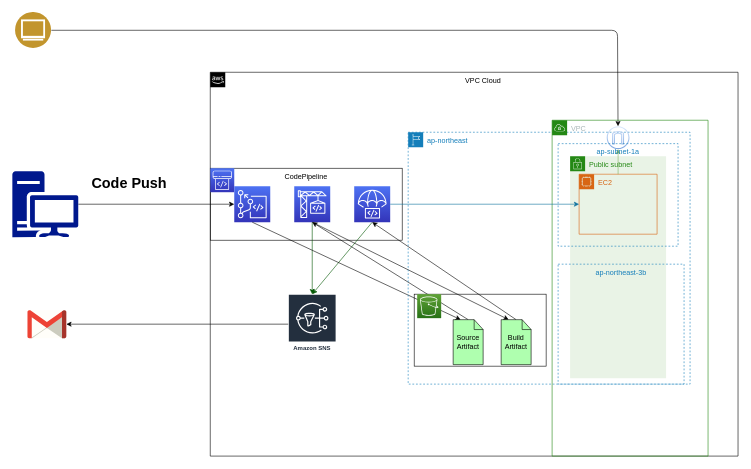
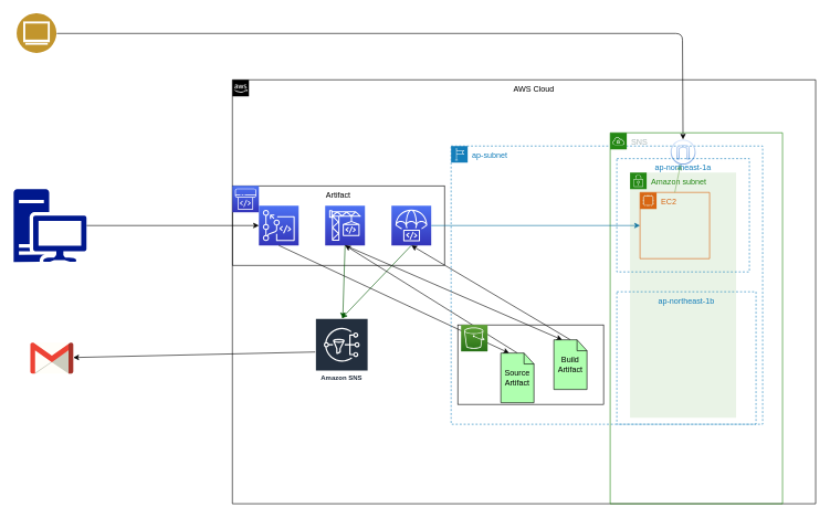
  <mxCell id="0" />
  <mxCell id="1" parent="0" />
- <mxCell id="2" value="VPC Cloud" style="points=[[0,0],[0.25,0],[0.5,0],[0.75,0],[1,0],[1,0.25],[1,0.5],[1,0.75],[1,1],[0.75,1],[0.5,1],[0.25,1],[0,1],[0,0.75],[0,0.5],[0,0.25]];outlineConnect=0;html=1;whiteSpace=wrap;fontSize=12;fontStyle=0;container=0;pointerEvents=0;collapsible=0;recursiveResize=0;shape=mxgraph.aws4.group;grIcon=mxgraph.aws4.group_aws_cloud_alt;fillColor=none;verticalAlign=top;align=center;spacingLeft=30;dashed=0;" parent="1" vertex="1"><mxGeometry x="350" y="120" width="880" height="640" as="geometry" /></mxCell>
+ <mxCell id="2" value="AWS Cloud" style="points=[[0,0],[0.25,0],[0.5,0],[0.75,0],[1,0],[1,0.25],[1,0.5],[1,0.75],[1,1],[0.75,1],[0.5,1],[0.25,1],[0,1],[0,0.75],[0,0.5],[0,0.25]];outlineConnect=0;html=1;whiteSpace=wrap;fontSize=12;fontStyle=0;container=0;pointerEvents=0;collapsible=0;recursiveResize=0;shape=mxgraph.aws4.group;grIcon=mxgraph.aws4.group_aws_cloud_alt;fillColor=none;verticalAlign=top;align=center;spacingLeft=30;dashed=0;" parent="1" vertex="1"><mxGeometry x="350" y="120" width="880" height="640" as="geometry" /></mxCell>
  <mxCell id="3" style="edgeStyle=none;html=1;exitX=1;exitY=0.5;exitDx=0;exitDy=0;endArrow=classic;endFill=1;" parent="1" source="4" target="24" edge="1"><mxGeometry relative="1" as="geometry"><mxPoint x="1030" y="50" as="targetPoint" /><Array as="points"><mxPoint x="1029" y="50" /></Array></mxGeometry></mxCell>
  <mxCell id="4" value="" style="aspect=fixed;perimeter=ellipsePerimeter;html=1;align=center;shadow=0;dashed=0;fontColor=#4277BB;labelBackgroundColor=#ffffff;fontSize=12;spacingTop=3;image;image=img/lib/ibm/users/browser.svg;fillColor=none;" parent="1" vertex="1"><mxGeometry x="25" y="20" width="60" height="60" as="geometry" /></mxCell>
- <mxCell id="5" value="CodePipeline" style="dashed=0;verticalAlign=top;fontStyle=0;fillColor=none;" parent="1" vertex="1"><mxGeometry x="350" y="280" width="320" height="120" as="geometry" /></mxCell>
+ <mxCell id="5" value="Artifact" style="dashed=0;verticalAlign=top;fontStyle=0;fillColor=none;" parent="1" vertex="1"><mxGeometry x="350" y="280" width="320" height="120" as="geometry" /></mxCell>
  <mxCell id="6" value="" style="sketch=0;points=[[0,0,0],[0.25,0,0],[0.5,0,0],[0.75,0,0],[1,0,0],[0,1,0],[0.25,1,0],[0.5,1,0],[0.75,1,0],[1,1,0],[0,0.25,0],[0,0.5,0],[0,0.75,0],[1,0.25,0],[1,0.5,0],[1,0.75,0]];outlineConnect=0;fontColor=#232F3E;gradientColor=#4D72F3;gradientDirection=north;fillColor=#3334B9;strokeColor=#ffffff;dashed=0;verticalLabelPosition=bottom;verticalAlign=top;align=center;html=1;fontSize=12;fontStyle=0;aspect=fixed;shape=mxgraph.aws4.resourceIcon;resIcon=mxgraph.aws4.codepipeline;" vertex="1" parent="1"><mxGeometry x="350" y="280" width="40" height="40" as="geometry" /></mxCell>
  <mxCell id="7" style="edgeStyle=none;html=1;exitX=0.5;exitY=1;exitDx=0;exitDy=0;exitPerimeter=0;fontColor=#000000;fillColor=#008a00;strokeColor=#005700;entryX=0.5;entryY=0;entryDx=0;entryDy=0;entryPerimeter=0;" edge="1" parent="1" source="8" target="31"><mxGeometry relative="1" as="geometry"><mxPoint x="530" y="490" as="targetPoint" /></mxGeometry></mxCell>
  <mxCell id="8" value="" style="sketch=0;points=[[0,0,0],[0.25,0,0],[0.5,0,0],[0.75,0,0],[1,0,0],[0,1,0],[0.25,1,0],[0.5,1,0],[0.75,1,0],[1,1,0],[0,0.25,0],[0,0.5,0],[0,0.75,0],[1,0.25,0],[1,0.5,0],[1,0.75,0]];outlineConnect=0;fontColor=#232F3E;gradientColor=#4D72F3;gradientDirection=north;fillColor=#3334B9;strokeColor=#ffffff;dashed=0;verticalLabelPosition=bottom;verticalAlign=top;align=center;html=1;fontSize=12;fontStyle=0;aspect=fixed;shape=mxgraph.aws4.resourceIcon;resIcon=mxgraph.aws4.codedeploy;" vertex="1" parent="1"><mxGeometry x="590" y="310" width="60" height="60" as="geometry" /></mxCell>
  <mxCell id="9" value="" style="sketch=0;points=[[0,0,0],[0.25,0,0],[0.5,0,0],[0.75,0,0],[1,0,0],[0,1,0],[0.25,1,0],[0.5,1,0],[0.75,1,0],[1,1,0],[0,0.25,0],[0,0.5,0],[0,0.75,0],[1,0.25,0],[1,0.5,0],[1,0.75,0]];outlineConnect=0;fontColor=#232F3E;gradientColor=#4D72F3;gradientDirection=north;fillColor=#3334B9;strokeColor=#ffffff;dashed=0;verticalLabelPosition=bottom;verticalAlign=top;align=center;html=1;fontSize=12;fontStyle=0;aspect=fixed;shape=mxgraph.aws4.resourceIcon;resIcon=mxgraph.aws4.codecommit;" vertex="1" parent="1"><mxGeometry x="390" y="310" width="60" height="60" as="geometry" /></mxCell>
  <mxCell id="10" style="edgeStyle=none;html=1;exitX=0.5;exitY=1;exitDx=0;exitDy=0;exitPerimeter=0;fontColor=#000000;fillColor=#008a00;strokeColor=#005700;" edge="1" parent="1" source="11" target="31"><mxGeometry relative="1" as="geometry" /></mxCell>
  <mxCell id="11" value="" style="sketch=0;points=[[0,0,0],[0.25,0,0],[0.5,0,0],[0.75,0,0],[1,0,0],[0,1,0],[0.25,1,0],[0.5,1,0],[0.75,1,0],[1,1,0],[0,0.25,0],[0,0.5,0],[0,0.75,0],[1,0.25,0],[1,0.5,0],[1,0.75,0]];outlineConnect=0;fontColor=#232F3E;gradientColor=#4D72F3;gradientDirection=north;fillColor=#3334B9;strokeColor=#ffffff;dashed=0;verticalLabelPosition=bottom;verticalAlign=top;align=center;html=1;fontSize=12;fontStyle=0;aspect=fixed;shape=mxgraph.aws4.resourceIcon;resIcon=mxgraph.aws4.codebuild;" vertex="1" parent="1"><mxGeometry x="490" y="310" width="60" height="60" as="geometry" /></mxCell>
  <mxCell id="12" style="edgeStyle=none;html=1;exitX=1;exitY=0.5;exitDx=0;exitDy=0;exitPerimeter=0;endArrow=classic;endFill=1;" parent="1" source="13" target="9" edge="1"><mxGeometry relative="1" as="geometry"><mxPoint x="150" y="340" as="targetPoint" /></mxGeometry></mxCell>
  <mxCell id="13" value="" style="sketch=0;aspect=fixed;pointerEvents=1;shadow=0;dashed=0;html=1;strokeColor=none;labelPosition=center;verticalLabelPosition=bottom;verticalAlign=top;align=center;fillColor=#00188D;shape=mxgraph.mscae.enterprise.workstation_client" parent="1" vertex="1"><mxGeometry x="20" y="285" width="110" height="110" as="geometry" /></mxCell>
  <mxCell id="14" style="edgeStyle=none;html=1;exitX=0.5;exitY=0;exitDx=0;exitDy=0;exitPerimeter=0;entryX=0.5;entryY=1;entryDx=0;entryDy=0;entryPerimeter=0;fontColor=#000000;" edge="1" parent="1" source="30" target="8"><mxGeometry relative="1" as="geometry" /></mxCell>
- <mxCell id="15" value="&lt;h1&gt;Code Push&lt;/h1&gt;" style="text;html=1;strokeColor=none;fillColor=none;spacing=5;spacingTop=-20;whiteSpace=wrap;overflow=hidden;rounded=0;align=center;" parent="1" vertex="1"><mxGeometry x="140" y="285" width="150" height="50" as="geometry" /></mxCell>
  <mxCell id="16" style="edgeStyle=none;html=1;exitX=0.5;exitY=1;exitDx=0;exitDy=0;exitPerimeter=0;entryX=0.25;entryY=0;entryDx=0;entryDy=0;entryPerimeter=0;fontColor=#000000;" edge="1" parent="1" source="9" target="29"><mxGeometry relative="1" as="geometry" /></mxCell>
  <mxCell id="17" style="edgeStyle=none;html=1;exitX=0.5;exitY=0;exitDx=0;exitDy=0;exitPerimeter=0;fontColor=#000000;entryX=0.5;entryY=1;entryDx=0;entryDy=0;entryPerimeter=0;" edge="1" parent="1" source="29" target="11"><mxGeometry relative="1" as="geometry" /></mxCell>
  <mxCell id="18" style="edgeStyle=none;html=1;exitX=0.5;exitY=1;exitDx=0;exitDy=0;exitPerimeter=0;entryX=0.25;entryY=0;entryDx=0;entryDy=0;entryPerimeter=0;fontColor=#000000;" edge="1" parent="1" source="11" target="30"><mxGeometry relative="1" as="geometry" /></mxCell>
- <mxCell id="19" value="ap-northeast" style="points=[[0,0],[0.25,0],[0.5,0],[0.75,0],[1,0],[1,0.25],[1,0.5],[1,0.75],[1,1],[0.75,1],[0.5,1],[0.25,1],[0,1],[0,0.75],[0,0.5],[0,0.25]];outlineConnect=0;gradientColor=none;html=1;whiteSpace=wrap;fontSize=12;fontStyle=0;container=0;pointerEvents=0;collapsible=0;recursiveResize=0;shape=mxgraph.aws4.group;grIcon=mxgraph.aws4.group_region;strokeColor=#147EBA;fillColor=none;verticalAlign=top;align=left;spacingLeft=30;fontColor=#147EBA;dashed=1;" parent="1" vertex="1"><mxGeometry x="680" y="220" width="470" height="420" as="geometry" /></mxCell>
- <mxCell id="20" value="VPC" style="points=[[0,0],[0.25,0],[0.5,0],[0.75,0],[1,0],[1,0.25],[1,0.5],[1,0.75],[1,1],[0.75,1],[0.5,1],[0.25,1],[0,1],[0,0.75],[0,0.5],[0,0.25]];outlineConnect=0;gradientColor=none;html=1;whiteSpace=wrap;fontSize=12;fontStyle=0;container=0;pointerEvents=0;collapsible=0;recursiveResize=0;shape=mxgraph.aws4.group;grIcon=mxgraph.aws4.group_vpc;strokeColor=#248814;fillColor=none;verticalAlign=top;align=left;spacingLeft=30;fontColor=#AAB7B8;dashed=0;" parent="1" vertex="1"><mxGeometry x="920" y="200" width="260" height="560" as="geometry" /></mxCell>
- <mxCell id="21" value="Public subnet" style="points=[[0,0],[0.25,0],[0.5,0],[0.75,0],[1,0],[1,0.25],[1,0.5],[1,0.75],[1,1],[0.75,1],[0.5,1],[0.25,1],[0,1],[0,0.75],[0,0.5],[0,0.25]];outlineConnect=0;gradientColor=none;html=1;whiteSpace=wrap;fontSize=12;fontStyle=0;container=1;pointerEvents=0;collapsible=0;recursiveResize=0;shape=mxgraph.aws4.group;grIcon=mxgraph.aws4.group_security_group;grStroke=0;strokeColor=#248814;fillColor=#E9F3E6;verticalAlign=top;align=left;spacingLeft=30;fontColor=#248814;dashed=0;" parent="1" vertex="1"><mxGeometry x="950" y="260" width="160" height="370" as="geometry" /></mxCell>
- <mxCell id="22" value="EC2" style="points=[[0,0],[0.25,0],[0.5,0],[0.75,0],[1,0],[1,0.25],[1,0.5],[1,0.75],[1,1],[0.75,1],[0.5,1],[0.25,1],[0,1],[0,0.75],[0,0.5],[0,0.25]];outlineConnect=0;gradientColor=none;html=1;whiteSpace=wrap;fontSize=12;fontStyle=0;container=0;pointerEvents=0;collapsible=0;recursiveResize=0;shape=mxgraph.aws4.group;grIcon=mxgraph.aws4.group_ec2_instance_contents;strokeColor=#D86613;fillColor=none;verticalAlign=top;align=left;spacingLeft=30;fontColor=#D86613;dashed=0;" parent="21" vertex="1"><mxGeometry x="15" y="30" width="130" height="100" as="geometry" /></mxCell>
- <mxCell id="23" value="ap-northeast-3b" style="fillColor=none;strokeColor=#147EBA;dashed=1;verticalAlign=top;fontStyle=0;fontColor=#147EBA;" parent="1" vertex="1"><mxGeometry x="930" y="440" width="210" height="200" as="geometry" /></mxCell>
+ <mxCell id="19" value="ap-subnet" style="points=[[0,0],[0.25,0],[0.5,0],[0.75,0],[1,0],[1,0.25],[1,0.5],[1,0.75],[1,1],[0.75,1],[0.5,1],[0.25,1],[0,1],[0,0.75],[0,0.5],[0,0.25]];outlineConnect=0;gradientColor=none;html=1;whiteSpace=wrap;fontSize=12;fontStyle=0;container=0;pointerEvents=0;collapsible=0;recursiveResize=0;shape=mxgraph.aws4.group;grIcon=mxgraph.aws4.group_region;strokeColor=#147EBA;fillColor=none;verticalAlign=top;align=left;spacingLeft=30;fontColor=#147EBA;dashed=1;" parent="1" vertex="1"><mxGeometry x="680" y="220" width="470" height="420" as="geometry" /></mxCell>
+ <mxCell id="20" value="SNS" style="points=[[0,0],[0.25,0],[0.5,0],[0.75,0],[1,0],[1,0.25],[1,0.5],[1,0.75],[1,1],[0.75,1],[0.5,1],[0.25,1],[0,1],[0,0.75],[0,0.5],[0,0.25]];outlineConnect=0;gradientColor=none;html=1;whiteSpace=wrap;fontSize=12;fontStyle=0;container=0;pointerEvents=0;collapsible=0;recursiveResize=0;shape=mxgraph.aws4.group;grIcon=mxgraph.aws4.group_vpc;strokeColor=#248814;fillColor=none;verticalAlign=top;align=left;spacingLeft=30;fontColor=#AAB7B8;dashed=0;" parent="1" vertex="1"><mxGeometry x="920" y="200" width="260" height="560" as="geometry" /></mxCell>
+ <mxCell id="21" value="Amazon subnet" style="points=[[0,0],[0.25,0],[0.5,0],[0.75,0],[1,0],[1,0.25],[1,0.5],[1,0.75],[1,1],[0.75,1],[0.5,1],[0.25,1],[0,1],[0,0.75],[0,0.5],[0,0.25]];outlineConnect=0;gradientColor=none;html=1;whiteSpace=wrap;fontSize=12;fontStyle=0;container=1;pointerEvents=0;collapsible=0;recursiveResize=0;shape=mxgraph.aws4.group;grIcon=mxgraph.aws4.group_security_group;grStroke=0;strokeColor=#248814;fillColor=#E9F3E6;verticalAlign=top;align=left;spacingLeft=30;fontColor=#248814;dashed=0;" parent="1" vertex="1"><mxGeometry x="950" y="260" width="160" height="370" as="geometry" /></mxCell>
+ <mxCell id="22" value="EC2" style="points=[[0,0],[0.25,0],[0.5,0],[0.75,0],[1,0],[1,0.25],[1,0.5],[1,0.75],[1,1],[0.75,1],[0.5,1],[0.25,1],[0,1],[0,0.75],[0,0.5],[0,0.25]];outlineConnect=0;gradientColor=none;html=1;whiteSpace=wrap;fontSize=12;fontStyle=0;container=0;pointerEvents=0;collapsible=0;recursiveResize=0;shape=mxgraph.aws4.group;grIcon=mxgraph.aws4.group_ec2_instance_contents;strokeColor=#D86613;fillColor=none;verticalAlign=top;align=left;spacingLeft=30;fontColor=#D86613;dashed=0;" parent="21" vertex="1"><mxGeometry x="15" y="30" width="105" height="100" as="geometry" /></mxCell>
+ <mxCell id="23" value="ap-northeast-1b" style="fillColor=none;strokeColor=#147EBA;dashed=1;verticalAlign=top;fontStyle=0;fontColor=#147EBA;" parent="1" vertex="1"><mxGeometry x="930" y="440" width="210" height="200" as="geometry" /></mxCell>
  <mxCell id="24" value="" style="sketch=0;outlineConnect=0;dashed=0;verticalLabelPosition=bottom;verticalAlign=top;align=center;html=1;fontSize=12;fontStyle=0;aspect=fixed;pointerEvents=1;shape=mxgraph.aws4.internet_gateway;fillColor=#dae8fc;strokeColor=#6c8ebf;gradientColor=#7ea6e0;" parent="1" vertex="1"><mxGeometry x="1011" y="210" width="38" height="38" as="geometry" /></mxCell>
  <mxCell id="25" style="edgeStyle=none;html=1;exitX=0.5;exitY=0;exitDx=0;exitDy=0;fillColor=#d5e8d4;gradientColor=#97d077;strokeColor=#82b366;" parent="1" source="22" target="24" edge="1"><mxGeometry relative="1" as="geometry" /></mxCell>
- <mxCell id="26" value="ap-subnet-1a" style="fillColor=none;strokeColor=#147EBA;dashed=1;verticalAlign=top;fontStyle=0;fontColor=#147EBA;container=0;" parent="1" vertex="1"><mxGeometry x="930" y="239" width="200" height="171" as="geometry" /></mxCell>
+ <mxCell id="26" value="ap-northeast-1a" style="fillColor=none;strokeColor=#147EBA;dashed=1;verticalAlign=top;fontStyle=0;fontColor=#147EBA;container=0;" parent="1" vertex="1"><mxGeometry x="930" y="239" width="200" height="171" as="geometry" /></mxCell>
  <mxCell id="27" value="" style="dashed=0;verticalAlign=top;fontStyle=0;fillColor=none;movable=1;resizable=1;rotatable=1;deletable=1;editable=1;connectable=1;align=left;" vertex="1" parent="1"><mxGeometry x="690" y="490" width="220" height="120" as="geometry" /></mxCell>
  <mxCell id="28" value="" style="sketch=0;points=[[0,0,0],[0.25,0,0],[0.5,0,0],[0.75,0,0],[1,0,0],[0,1,0],[0.25,1,0],[0.5,1,0],[0.75,1,0],[1,1,0],[0,0.25,0],[0,0.5,0],[0,0.75,0],[1,0.25,0],[1,0.5,0],[1,0.75,0]];outlineConnect=0;fontColor=#232F3E;gradientColor=#60A337;gradientDirection=north;fillColor=#277116;strokeColor=#ffffff;dashed=0;verticalLabelPosition=bottom;verticalAlign=top;align=center;html=1;fontSize=12;fontStyle=0;aspect=fixed;shape=mxgraph.aws4.resourceIcon;resIcon=mxgraph.aws4.s3;" vertex="1" parent="1"><mxGeometry x="695" y="490" width="40" height="40" as="geometry" /></mxCell>
  <mxCell id="29" value="Source&lt;br&gt;Artifact" style="html=1;outlineConnect=0;whiteSpace=wrap;fillColor=#AFFFAF;shape=mxgraph.archimate3.artifact;fontColor=#000000;" vertex="1" parent="1"><mxGeometry x="755" y="532.5" width="50" height="75" as="geometry" /></mxCell>
- <mxCell id="30" value="Build&lt;br&gt;Artifact" style="html=1;outlineConnect=0;whiteSpace=wrap;fillColor=#AFFFAF;shape=mxgraph.archimate3.artifact;fontColor=#000000;" vertex="1" parent="1"><mxGeometry x="835" y="532.5" width="50" height="75" as="geometry" /></mxCell>
- <mxCell id="31" value="Amazon SNS" style="sketch=0;outlineConnect=0;fontColor=#232F3E;gradientColor=none;strokeColor=#ffffff;fillColor=#232F3E;dashed=0;verticalLabelPosition=middle;verticalAlign=bottom;align=center;html=1;whiteSpace=wrap;fontSize=10;fontStyle=1;spacing=3;shape=mxgraph.aws4.productIcon;prIcon=mxgraph.aws4.sns;" vertex="1" parent="1"><mxGeometry x="480" y="490" width="80" height="100" as="geometry" /></mxCell>
+ <mxCell id="30" value="Build&lt;br&gt;Artifact" style="html=1;outlineConnect=0;whiteSpace=wrap;fillColor=#AFFFAF;shape=mxgraph.archimate3.artifact;fontColor=#000000;" vertex="1" parent="1"><mxGeometry x="835" y="512.5" width="50" height="75" as="geometry" /></mxCell>
+ <mxCell id="31" value="Amazon SNS" style="sketch=0;outlineConnect=0;fontColor=#232F3E;gradientColor=none;strokeColor=#ffffff;fillColor=#232F3E;dashed=0;verticalLabelPosition=middle;verticalAlign=bottom;align=center;html=1;whiteSpace=wrap;fontSize=10;fontStyle=1;spacing=3;shape=mxgraph.aws4.productIcon;prIcon=mxgraph.aws4.sns;" vertex="1" parent="1"><mxGeometry x="475" y="480" width="80" height="100" as="geometry" /></mxCell>
  <mxCell id="32" value="" style="dashed=0;outlineConnect=0;html=1;align=center;labelPosition=center;verticalLabelPosition=bottom;verticalAlign=top;shape=mxgraph.weblogos.gmail;fontColor=#000000;" vertex="1" parent="1"><mxGeometry x="45.2" y="516.6" width="64.8" height="46.8" as="geometry" /></mxCell>
  <mxCell id="33" value="" style="endArrow=classic;html=1;fontColor=#000000;" edge="1" parent="1" source="31" target="32"><mxGeometry width="50" height="50" relative="1" as="geometry"><mxPoint x="210" y="520" as="sourcePoint" /><mxPoint x="260" y="470" as="targetPoint" /></mxGeometry></mxCell>
  <mxCell id="34" style="edgeStyle=none;html=1;entryX=0;entryY=0.5;entryDx=0;entryDy=0;fillColor=#b1ddf0;strokeColor=#10739e;exitX=1;exitY=0.5;exitDx=0;exitDy=0;exitPerimeter=0;" parent="1" source="8" target="22" edge="1"><mxGeometry relative="1" as="geometry"><mxPoint x="870" y="340" as="sourcePoint" /></mxGeometry></mxCell>
